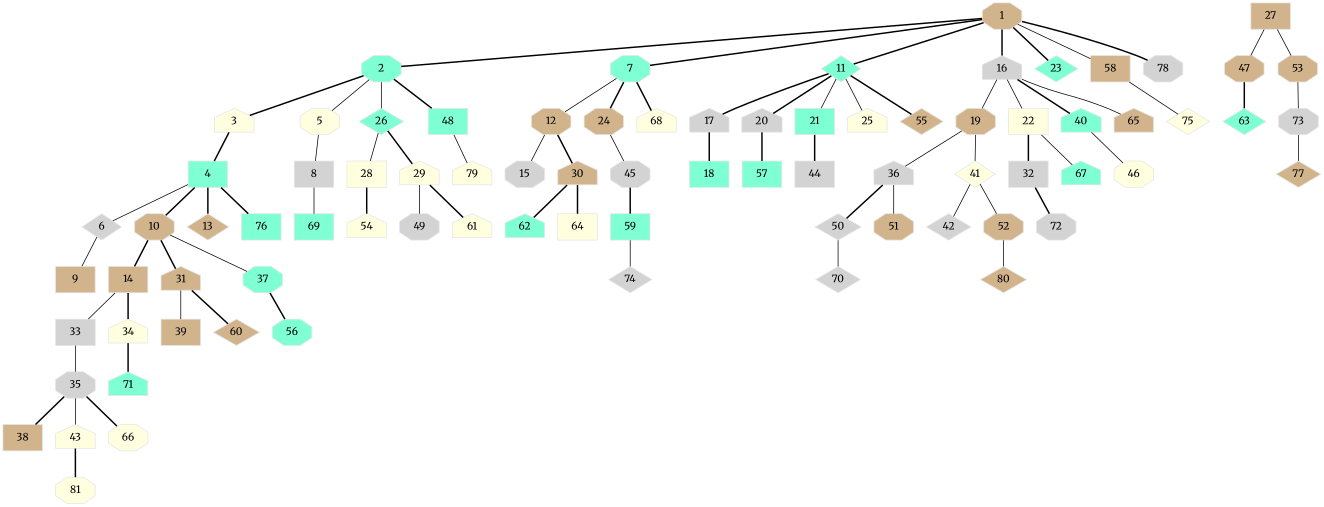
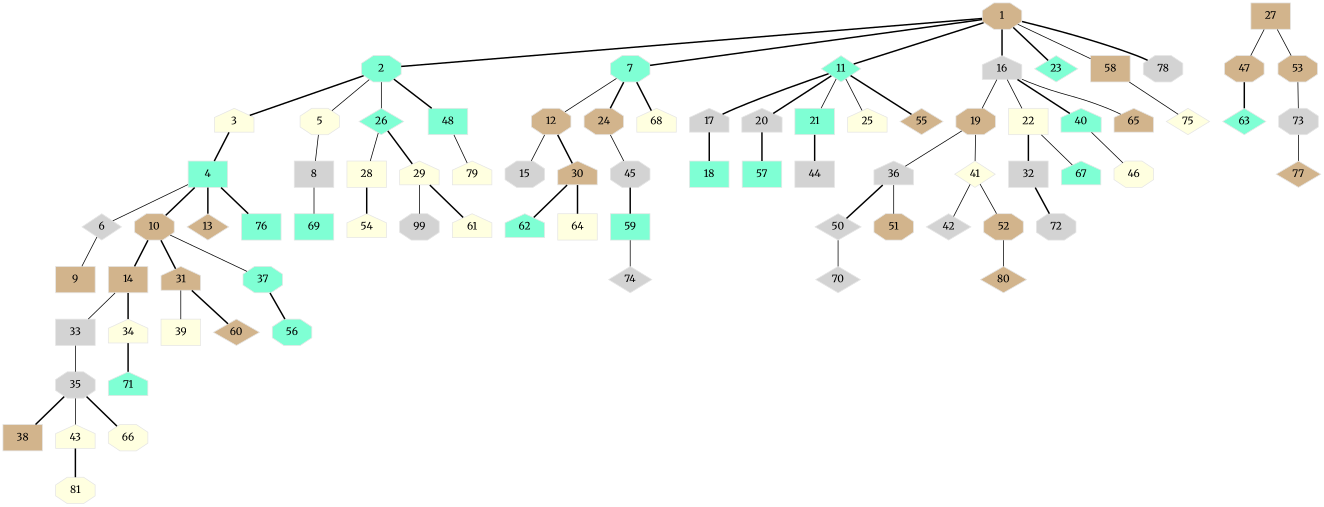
  graph {
    fontname=Merriweather
    node [color=gray90 fillcolor=tan fontname=Merriweather shape=octagon style=filled]
    edge [fontname=Merriweather style=bold]
    2 [fillcolor=aquamarine]
    1
    7 [fillcolor=aquamarine]
    11 [fillcolor=aquamarine shape=diamond]
    16 [fillcolor=lightgrey shape=house]
    23 [fillcolor=aquamarine shape=diamond]
    58 [shape=box]
    78 [fillcolor=lightgrey]
    3 [fillcolor=lightyellow shape=house]
    5 [fillcolor=lightyellow]
    26 [fillcolor=aquamarine shape=diamond]
    48 [fillcolor=aquamarine shape=box]
    12
    24
    68 [fillcolor=lightyellow shape=house]
    17 [fillcolor=lightgrey shape=house]
    20 [fillcolor=lightgrey shape=house]
    21 [fillcolor=aquamarine shape=box]
    25 [fillcolor=lightyellow shape=house]
    55 [shape=diamond]
    19
    22 [fillcolor=lightyellow shape=box]
    40 [fillcolor=aquamarine shape=house]
    65 [shape=house]
    75 [fillcolor=lightyellow shape=diamond]
    4 [fillcolor=aquamarine shape=box]
    8 [fillcolor=lightgrey shape=box]
    28 [fillcolor=lightyellow shape=box]
    29 [fillcolor=lightyellow shape=house]
    79 [fillcolor=lightyellow shape=house]
    6 [fillcolor=lightgrey shape=diamond]
    10
    13 [shape=diamond]
    76 [fillcolor=aquamarine shape=box]
    9 [shape=box]
    14 [shape=box]
    31 [shape=house]
    37 [fillcolor=aquamarine]
    27 [shape=box]
    47
    53
    69 [fillcolor=aquamarine shape=box]
    15 [fillcolor=lightgrey]
    30 [shape=house]
    45 [fillcolor=lightgrey]
    33 [fillcolor=lightgrey shape=box]
    34 [fillcolor=lightyellow shape=house]
-   39 [shape=box]
+   39 [fillcolor=lightyellow shape=box]
    60 [shape=diamond]
    56 [fillcolor=aquamarine]
    18 [fillcolor=aquamarine shape=box]
    57 [fillcolor=aquamarine shape=box]
    44 [fillcolor=lightgrey shape=box]
    62 [fillcolor=aquamarine shape=house]
    64 [fillcolor=lightyellow shape=box]
    35 [fillcolor=lightgrey]
    71 [fillcolor=aquamarine shape=house]
    36 [fillcolor=lightgrey shape=house]
    41 [fillcolor=lightyellow shape=diamond]
    32 [fillcolor=lightgrey shape=box]
    67 [fillcolor=aquamarine shape=house]
    46 [fillcolor=lightyellow]
    50 [fillcolor=lightgrey shape=diamond]
    51
    42 [fillcolor=lightgrey shape=diamond]
    52
    72 [fillcolor=lightgrey]
    59 [fillcolor=aquamarine shape=box]
    54 [fillcolor=lightyellow shape=house]
-   49 [fillcolor=lightgrey]
+   49 [fillcolor=lightgrey label=99]
    61 [fillcolor=lightyellow shape=house]
    63 [fillcolor=aquamarine shape=diamond]
    73 [fillcolor=lightgrey]
    38 [shape=box]
    43 [fillcolor=lightyellow shape=house]
    66 [fillcolor=lightyellow]
    81 [fillcolor=lightyellow]
    70 [fillcolor=lightgrey shape=diamond]
    80 [shape=diamond]
    74 [fillcolor=lightgrey shape=diamond]
    77 [shape=diamond]
    2 -- 3
    2 -- 5 [style=solid]
    2 -- 26 [style=solid]
    2 -- 48
    1 -- 2
    1 -- 7
    1 -- 11
    1 -- 16
    1 -- 23
    1 -- 58 [style=solid]
    1 -- 78
    7 -- 12 [style=solid]
    7 -- 24
    7 -- 68
    11 -- 17
    11 -- 20
    11 -- 21 [style=solid]
    11 -- 25 [style=solid]
    11 -- 55
    16 -- 19 [style=solid]
    16 -- 22 [style=solid]
    16 -- 40
    16 -- 65 [style=solid]
    58 -- 75 [style=solid]
    3 -- 4
    5 -- 8 [style=solid]
    26 -- 28 [style=solid]
    26 -- 29
    48 -- 79 [style=solid]
    12 -- 15 [style=solid]
    12 -- 30
    24 -- 45 [style=solid]
    17 -- 18
    20 -- 57
    21 -- 44
    19 -- 36 [style=solid]
    19 -- 41 [style=solid]
    22 -- 32
    22 -- 67 [style=solid]
    40 -- 46 [style=solid]
    4 -- 6 [style=solid]
    4 -- 10
    4 -- 13
    4 -- 76
    8 -- 69 [style=solid]
    28 -- 54
    29 -- 49 [style=solid]
    29 -- 61
    6 -- 9 [style=solid]
    10 -- 14
    10 -- 31
    10 -- 37 [style=solid]
    14 -- 33 [style=solid]
    14 -- 34
    31 -- 39 [style=solid]
    31 -- 60
    37 -- 56
    27 -- 47 [style=solid]
    27 -- 53 [style=solid]
    47 -- 63
    53 -- 73 [style=solid]
    30 -- 62
    30 -- 64
    45 -- 59
    33 -- 35 [style=solid]
    34 -- 71
    35 -- 38
    35 -- 43 [style=solid]
    35 -- 66
    36 -- 50
    36 -- 51 [style=solid]
    41 -- 42 [style=solid]
    41 -- 52 [style=solid]
    32 -- 72
    50 -- 70 [style=solid]
    52 -- 80 [style=solid]
    59 -- 74 [style=solid]
    73 -- 77 [style=solid]
    43 -- 81
  }
